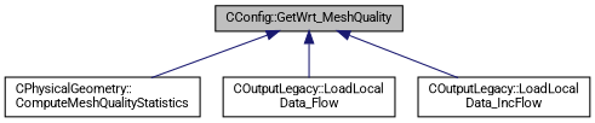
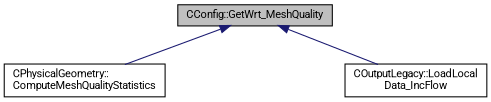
  digraph {
    fontname=Roboto
    rankdir=TB
    node [color=black fillcolor=white fontname=Roboto fontsize=10 shape=record style=filled]
    edge [color=midnightblue dir=back fontname=Roboto fontsize=10 labelfontname=Helvetica labelfontsize=10 style=solid]
    n1 [fillcolor=grey75 fontcolor=black height=0.2 label="CConfig::GetWrt_MeshQuality" width=0.4]
    n2 [height=0.2 label="CPhysicalGeometry::\lComputeMeshQualityStatistics" width=0.4]
-   n3 [height=0.2 label="COutputLegacy::LoadLocal\lData_Flow" width=0.4]
    n4 [height=0.2 label="COutputLegacy::LoadLocal\lData_IncFlow" width=0.4]
    n1 -> n2
-   n1 -> n3
    n1 -> n4
  }
